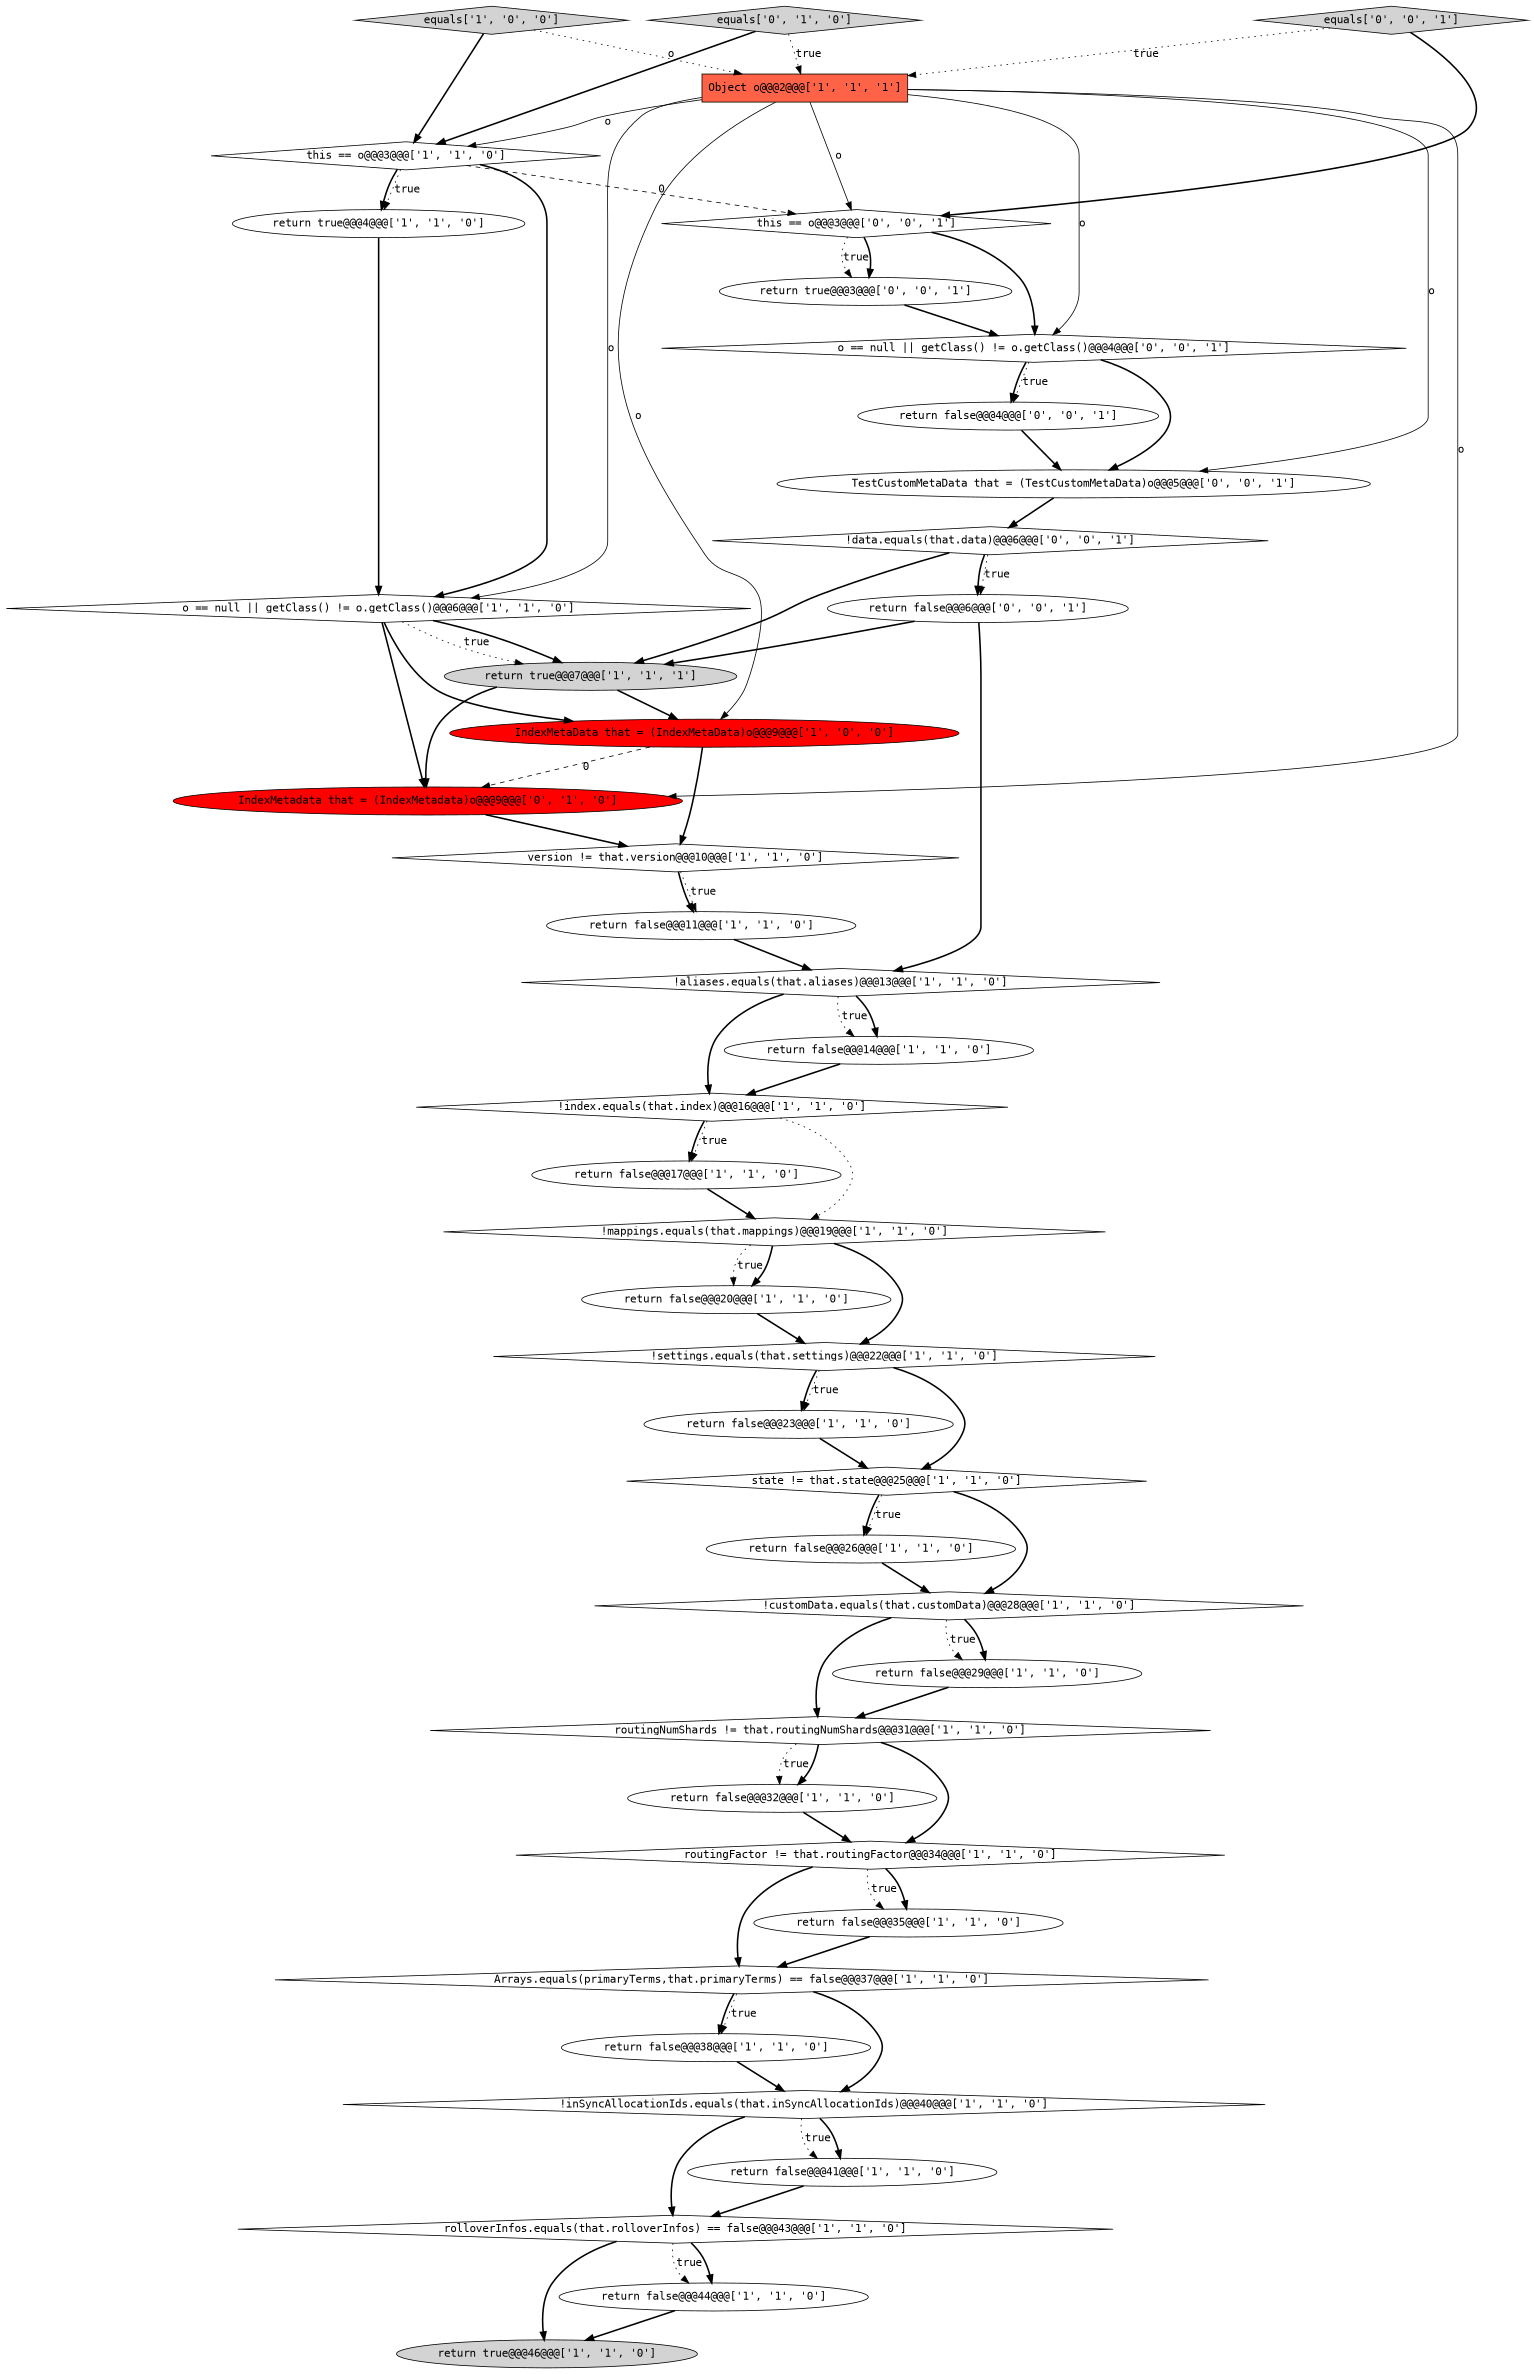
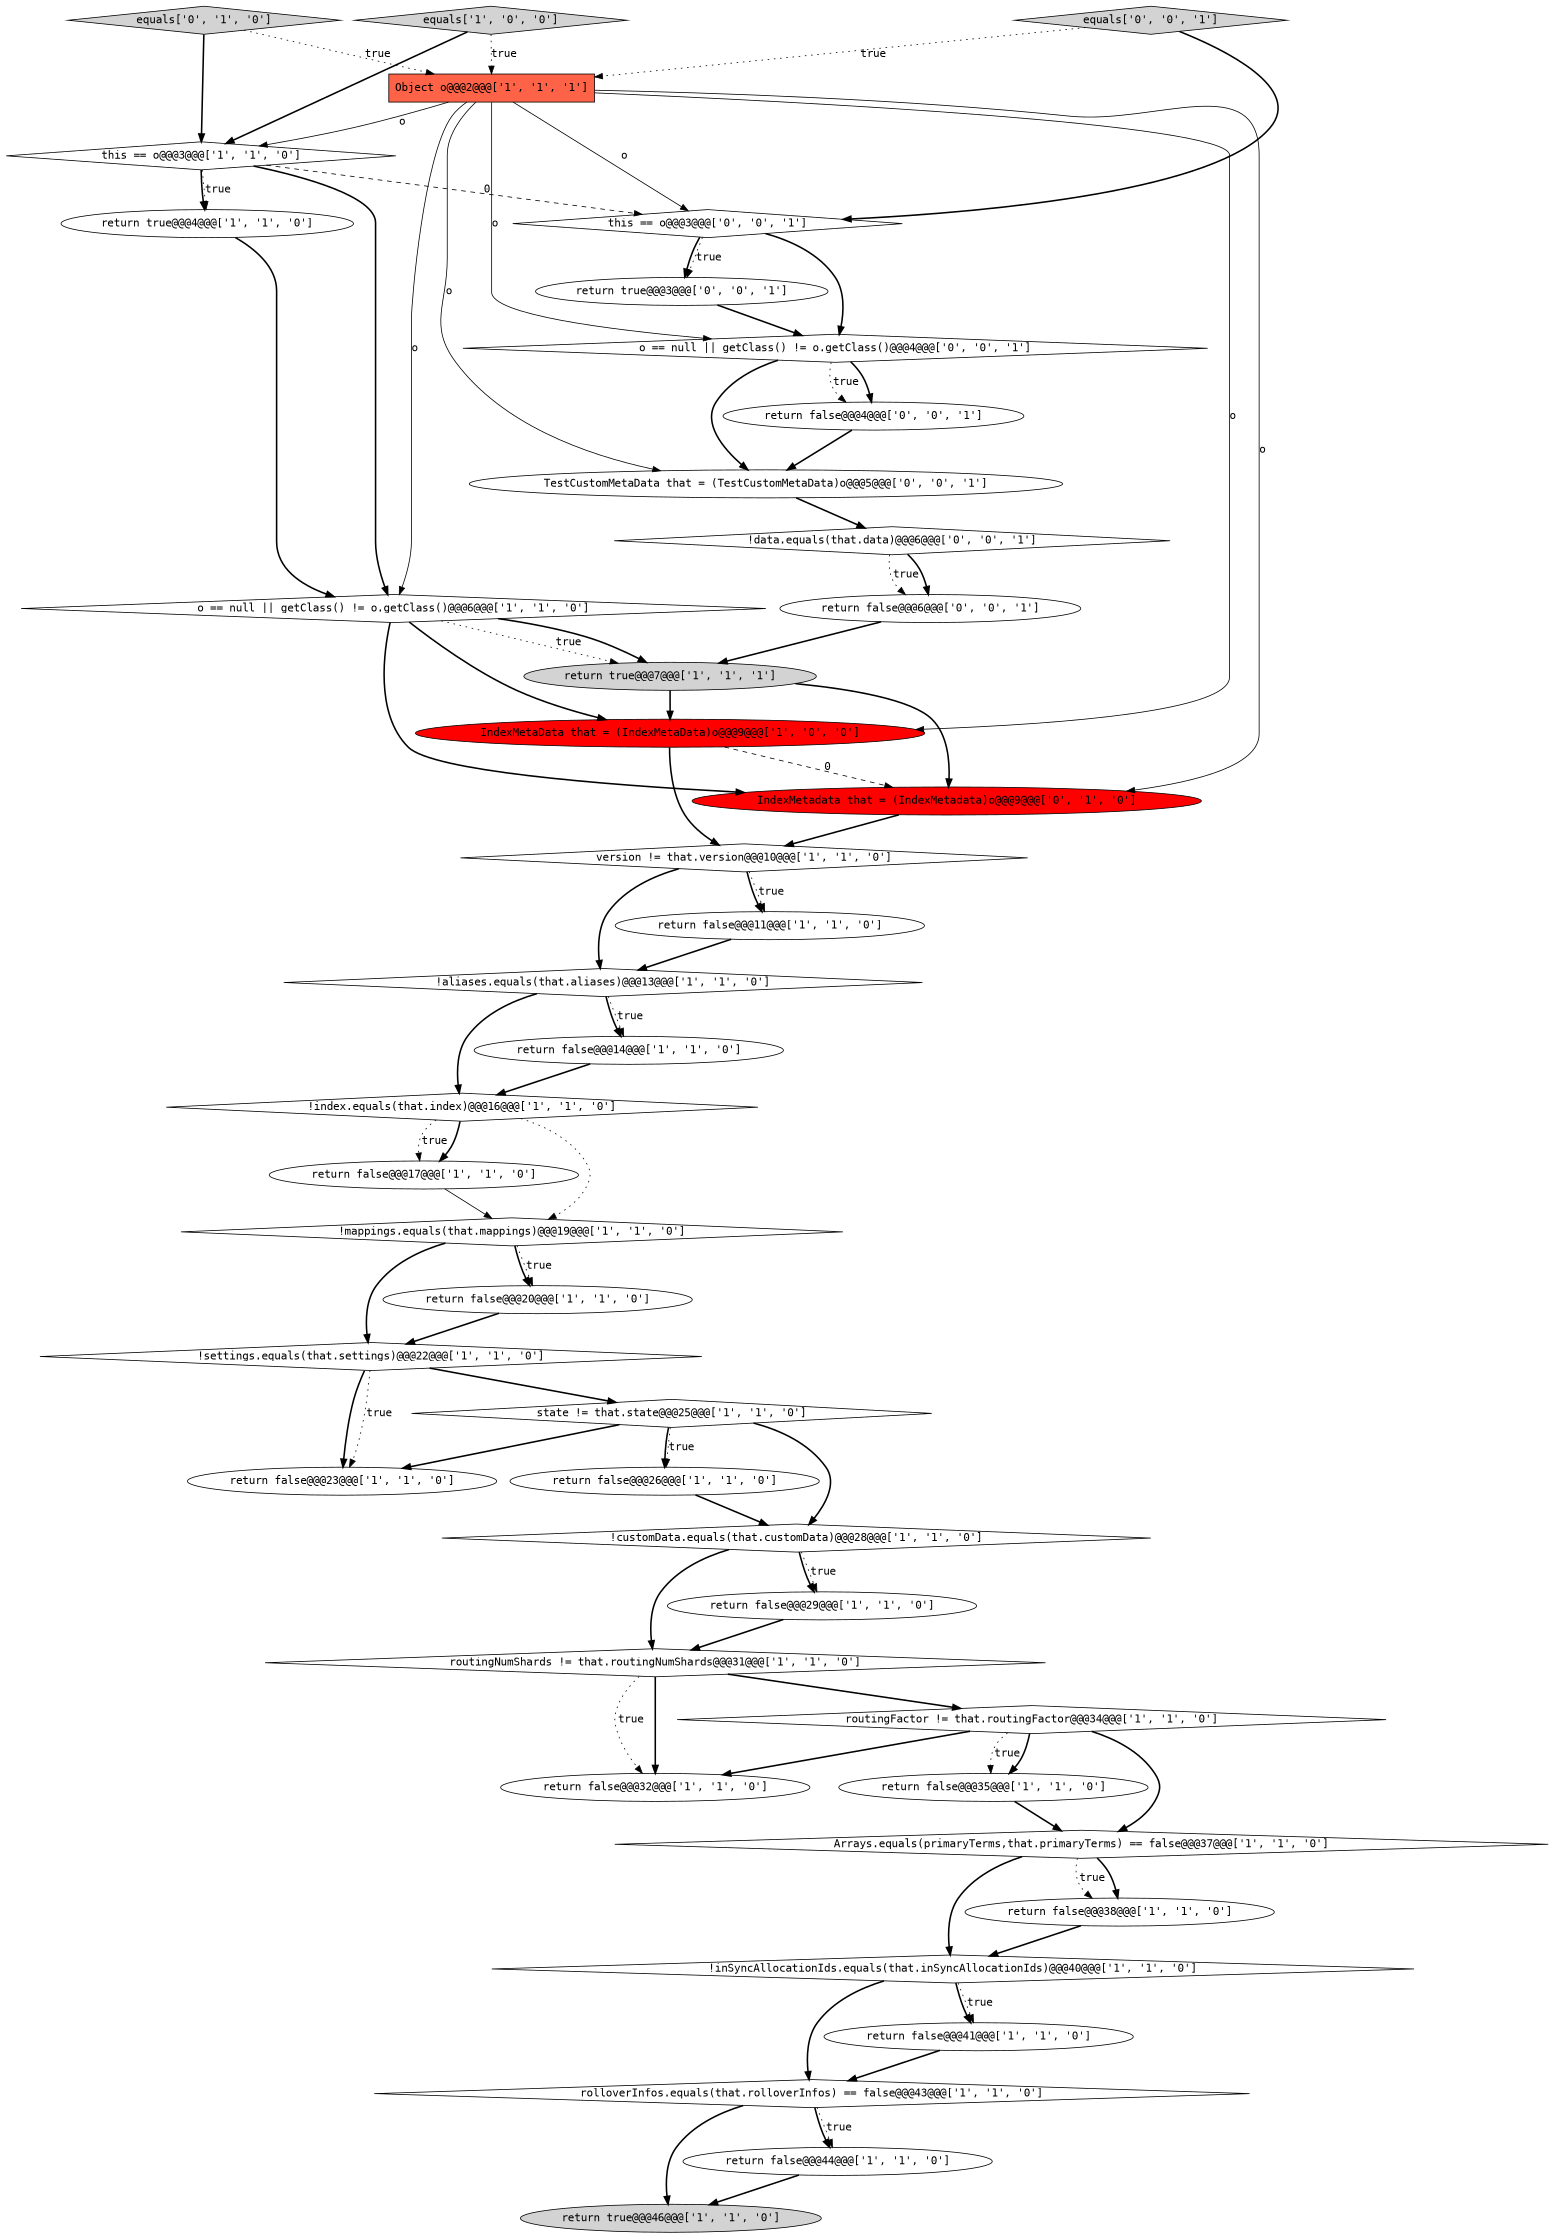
  digraph {
    fontname="DejaVu Sans Mono"
    node [fillcolor=white fontname="DejaVu Sans Mono" shape=ellipse style=filled]
    edge [fontname="DejaVu Sans Mono" style=bold]
    n1 [label="return false@@@17@@@['1', '1', '0']"]
    n2 [label="!mappings.equals(that.mappings)@@@19@@@['1', '1', '0']" shape=diamond]
    n3 [label="return false@@@20@@@['1', '1', '0']"]
    n4 [label="!settings.equals(that.settings)@@@22@@@['1', '1', '0']" shape=diamond]
    n5 [fillcolor=lightgray label="return true@@@46@@@['1', '1', '0']"]
    n6 [label="return false@@@23@@@['1', '1', '0']"]
    n7 [label="state != that.state@@@25@@@['1', '1', '0']" shape=diamond]
    n8 [label="return false@@@26@@@['1', '1', '0']"]
    n9 [label="!customData.equals(that.customData)@@@28@@@['1', '1', '0']" shape=diamond]
    n10 [label="!index.equals(that.index)@@@16@@@['1', '1', '0']" shape=diamond]
    n11 [label="return false@@@32@@@['1', '1', '0']"]
    n12 [label="routingFactor != that.routingFactor@@@34@@@['1', '1', '0']" shape=diamond]
    n13 [label="Arrays.equals(primaryTerms,that.primaryTerms) == false@@@37@@@['1', '1', '0']" shape=diamond]
    n14 [label="return false@@@35@@@['1', '1', '0']"]
    n15 [fillcolor=red label="IndexMetadata that = (IndexMetadata)o@@@9@@@['0', '1', '0']"]
    n16 [label="version != that.version@@@10@@@['1', '1', '0']" shape=diamond]
    n17 [label="!aliases.equals(that.aliases)@@@13@@@['1', '1', '0']" shape=diamond]
    n18 [label="return false@@@11@@@['1', '1', '0']"]
    n19 [fillcolor=lightgray label="equals['1', '0', '0']" shape=diamond]
    n20 [fillcolor=tomato label="Object o@@@2@@@['1', '1', '1']" shape=box]
    n21 [label="this == o@@@3@@@['1', '1', '0']" shape=diamond]
    n22 [label="o == null || getClass() != o.getClass()@@@6@@@['1', '1', '0']" shape=diamond]
    n23 [fillcolor=red label="IndexMetaData that = (IndexMetaData)o@@@9@@@['1', '0', '0']"]
    n24 [label="o == null || getClass() != o.getClass()@@@4@@@['0', '0', '1']" shape=diamond]
    n25 [label="TestCustomMetaData that = (TestCustomMetaData)o@@@5@@@['0', '0', '1']"]
    n26 [label="this == o@@@3@@@['0', '0', '1']" shape=diamond]
    n27 [label="return true@@@4@@@['1', '1', '0']"]
    n28 [label="rolloverInfos.equals(that.rolloverInfos) == false@@@43@@@['1', '1', '0']" shape=diamond]
    n29 [label="return false@@@44@@@['1', '1', '0']"]
    n30 [label="routingNumShards != that.routingNumShards@@@31@@@['1', '1', '0']" shape=diamond]
    n31 [label="return false@@@29@@@['1', '1', '0']"]
    n32 [label="return false@@@14@@@['1', '1', '0']"]
    n33 [label="return false@@@38@@@['1', '1', '0']"]
    n34 [label="!inSyncAllocationIds.equals(that.inSyncAllocationIds)@@@40@@@['1', '1', '0']" shape=diamond]
    n35 [fillcolor=lightgray label="return true@@@7@@@['1', '1', '1']"]
    n36 [label="return false@@@41@@@['1', '1', '0']"]
    n37 [label="return false@@@4@@@['0', '0', '1']"]
    n38 [label="!data.equals(that.data)@@@6@@@['0', '0', '1']" shape=diamond]
    n39 [label="return true@@@3@@@['0', '0', '1']"]
    n40 [label="return false@@@6@@@['0', '0', '1']"]
    n41 [fillcolor=lightgray label="equals['0', '1', '0']" shape=diamond]
    n42 [fillcolor=lightgray label="equals['0', '0', '1']" shape=diamond]
-   n1 -> n2
+   n1 -> n2 [style=solid]
    n2 -> n3 [label=true style=dotted]
    n2 -> n3
    n2 -> n4
    n3 -> n4
    n4 -> n6
    n4 -> n6 [label=true style=dotted]
    n4 -> n7
-   n6 -> n7
+   n7 -> n6
    n7 -> n8
    n7 -> n8 [label=true style=dotted]
    n7 -> n9
    n8 -> n9
    n9 -> n30
    n9 -> n31 [label=true style=dotted]
    n9 -> n31
    n10 -> n1
    n10 -> n1 [label=true style=dotted]
    n10 -> n2 [style=dotted]
-   n11 -> n12
+   n12 -> n11
    n12 -> n13
    n12 -> n14 [label=true style=dotted]
    n12 -> n14
    n13 -> n33
    n13 -> n33 [label=true style=dotted]
    n13 -> n34
    n14 -> n13
    n15 -> n16
-   n40 -> n17
+   n16 -> n17
    n16 -> n18 [label=true style=dotted]
    n16 -> n18
    n17 -> n10
    n17 -> n32 [label=true style=dotted]
    n17 -> n32
    n18 -> n17
-   n19 -> n20 [label=o style=dotted]
+   n19 -> n20 [label=true style=dotted]
    n19 -> n21
    n20 -> n15 [label=o style=solid]
    n20 -> n21 [label=o style=solid]
    n20 -> n22 [label=o style=solid]
    n20 -> n23 [label=o style=solid]
    n20 -> n24 [label=o style=solid]
    n20 -> n25 [label=o style=solid]
    n20 -> n26 [label=o style=solid]
    n21 -> n22
    n21 -> n26 [label=0 style=dashed]
    n21 -> n27
    n21 -> n27 [label=true style=dotted]
    n22 -> n15
    n22 -> n23
    n22 -> n35
    n22 -> n35 [label=true style=dotted]
    n23 -> n15 [label=0 style=dashed]
    n23 -> n16
    n24 -> n25
    n24 -> n37
    n24 -> n37 [label=true style=dotted]
    n25 -> n38
    n26 -> n24
    n26 -> n39 [label=true style=dotted]
    n26 -> n39
    n27 -> n22
    n28 -> n5
    n28 -> n29 [label=true style=dotted]
    n28 -> n29
    n29 -> n5
    n30 -> n11 [label=true style=dotted]
    n30 -> n11
    n30 -> n12
    n31 -> n30
    n32 -> n10
    n33 -> n34
    n34 -> n28
    n34 -> n36 [label=true style=dotted]
    n34 -> n36
    n35 -> n15
    n35 -> n23
    n36 -> n28
    n37 -> n25
-   n38 -> n35
    n38 -> n40 [label=true style=dotted]
    n38 -> n40
    n39 -> n24
    n40 -> n35
    n41 -> n20 [label=true style=dotted]
    n41 -> n21
    n42 -> n20 [label=true style=dotted]
    n42 -> n26
  }
